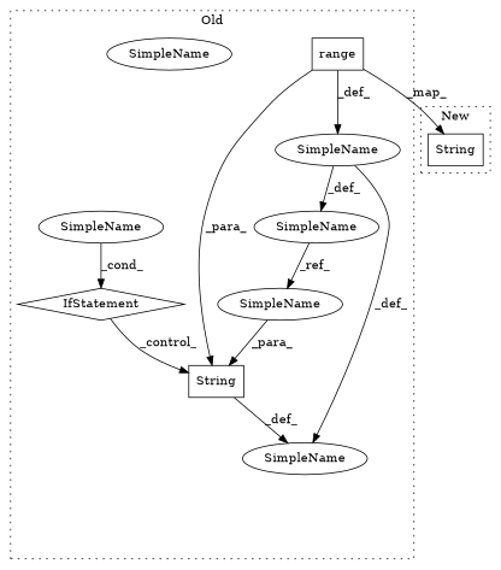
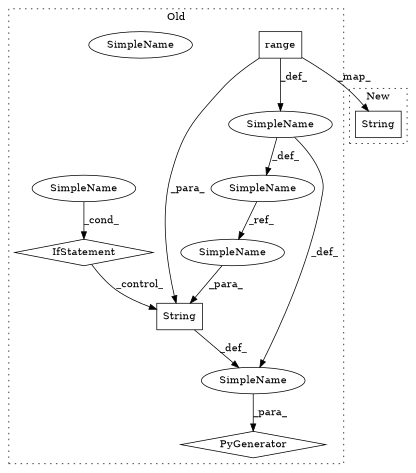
  digraph {
    node [a=42 shape=ellipse]
    n1 [a=32 l="6,1" label=range s="13994,14012" shape=box]
    n2 [l=1 label=SimpleName s=13990]
    n3 [a=32 l="7,1" label=String s="13902,13910" shape=box]
    n4 [a=25 l=35 label=IfStatement s=13987 shape=diamond]
    n5 [l=5 label=SimpleName s=14017]
    n6 [label=SimpleName]
+   n7 [a=107 l=126 label=PyGenerator s=13902 shape=diamond]
    n8 [label=SimpleName]
    n9 [l=5 label=SimpleName s=14017]
    n10 [l=1 label=SimpleName s=13909]
    n11 [a=32 l="7,1" label=String s="13770,13789" shape=box]
    subgraph cluster_1 {
      label=Old
      style=dotted
      n1
      n2
      n3
      n4
      n5
      n6
+     n7
      n8
      n9
      n10
    }
    subgraph cluster_2 {
      label=New
      style=dotted
      n11
    }
    n1 -> n3 [label=_para_]
    n1 -> n8 [label=_def_]
    n1 -> n11 [label=_map_]
    n2 -> n10 [label=_ref_]
    n3 -> n6 [label=_def_]
    n4 -> n3 [label=_control_]
+   n6 -> n7 [label=_para_]
    n8 -> n2 [label=_def_]
    n8 -> n6 [label=_def_]
    n9 -> n4 [label=_cond_]
    n10 -> n3 [label=_para_]
  }
